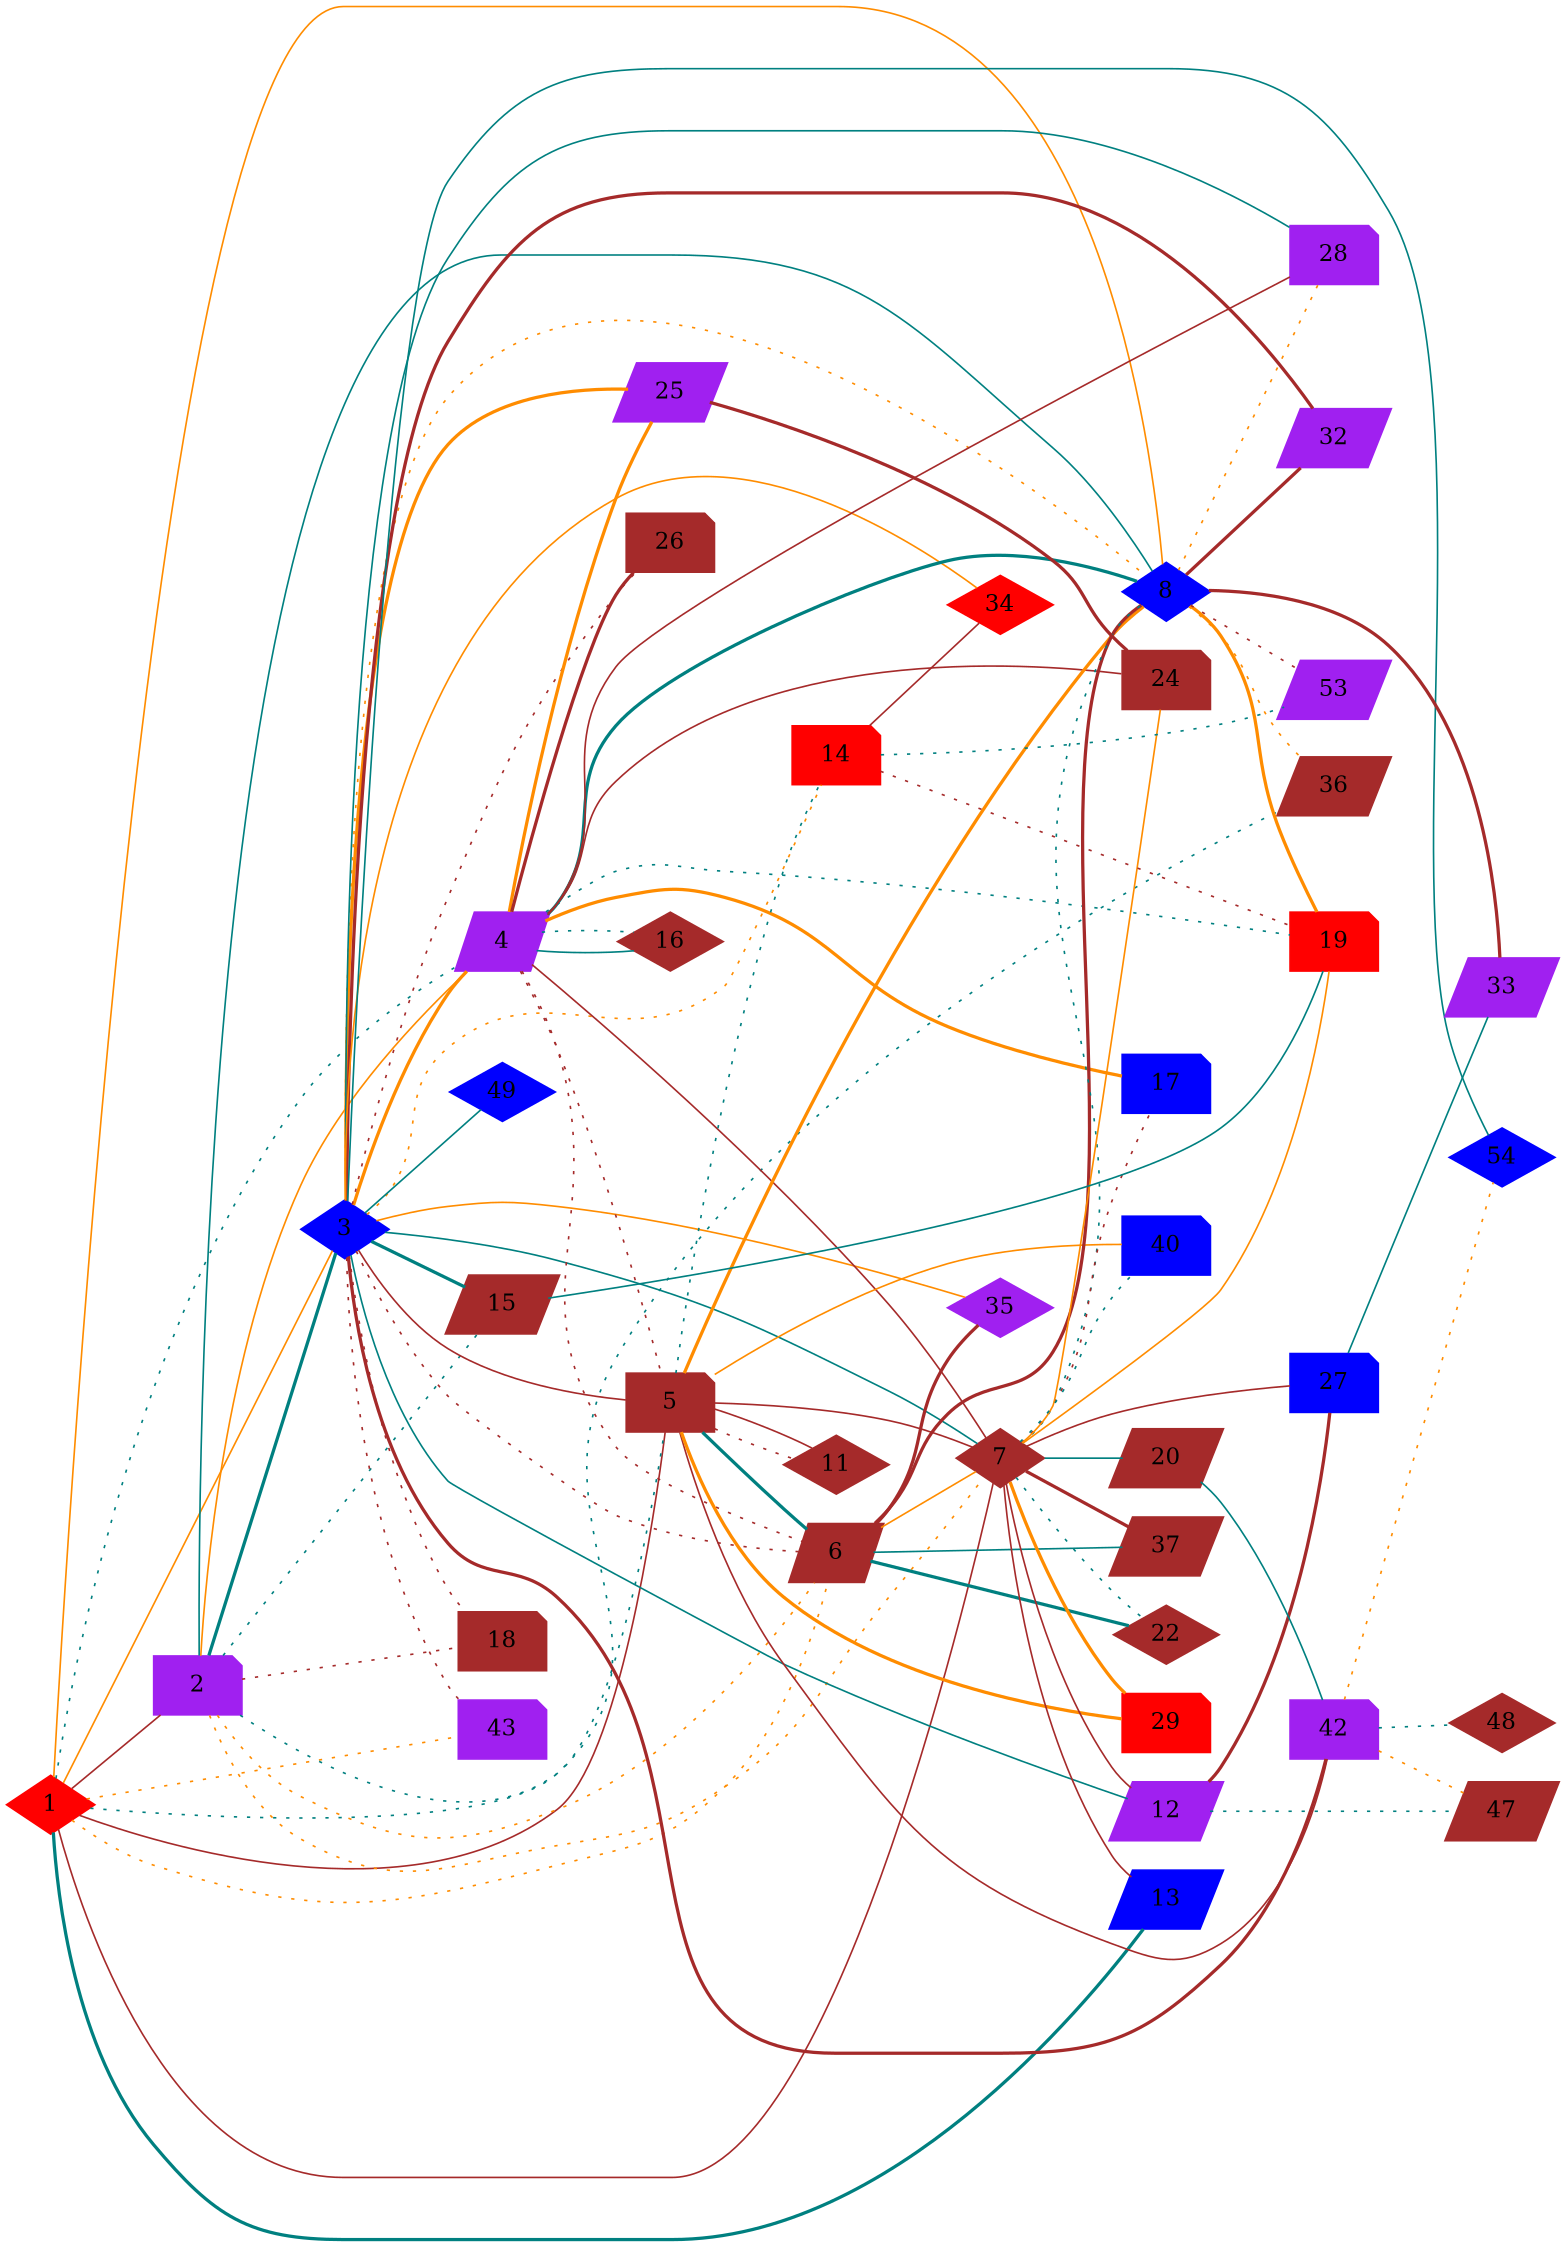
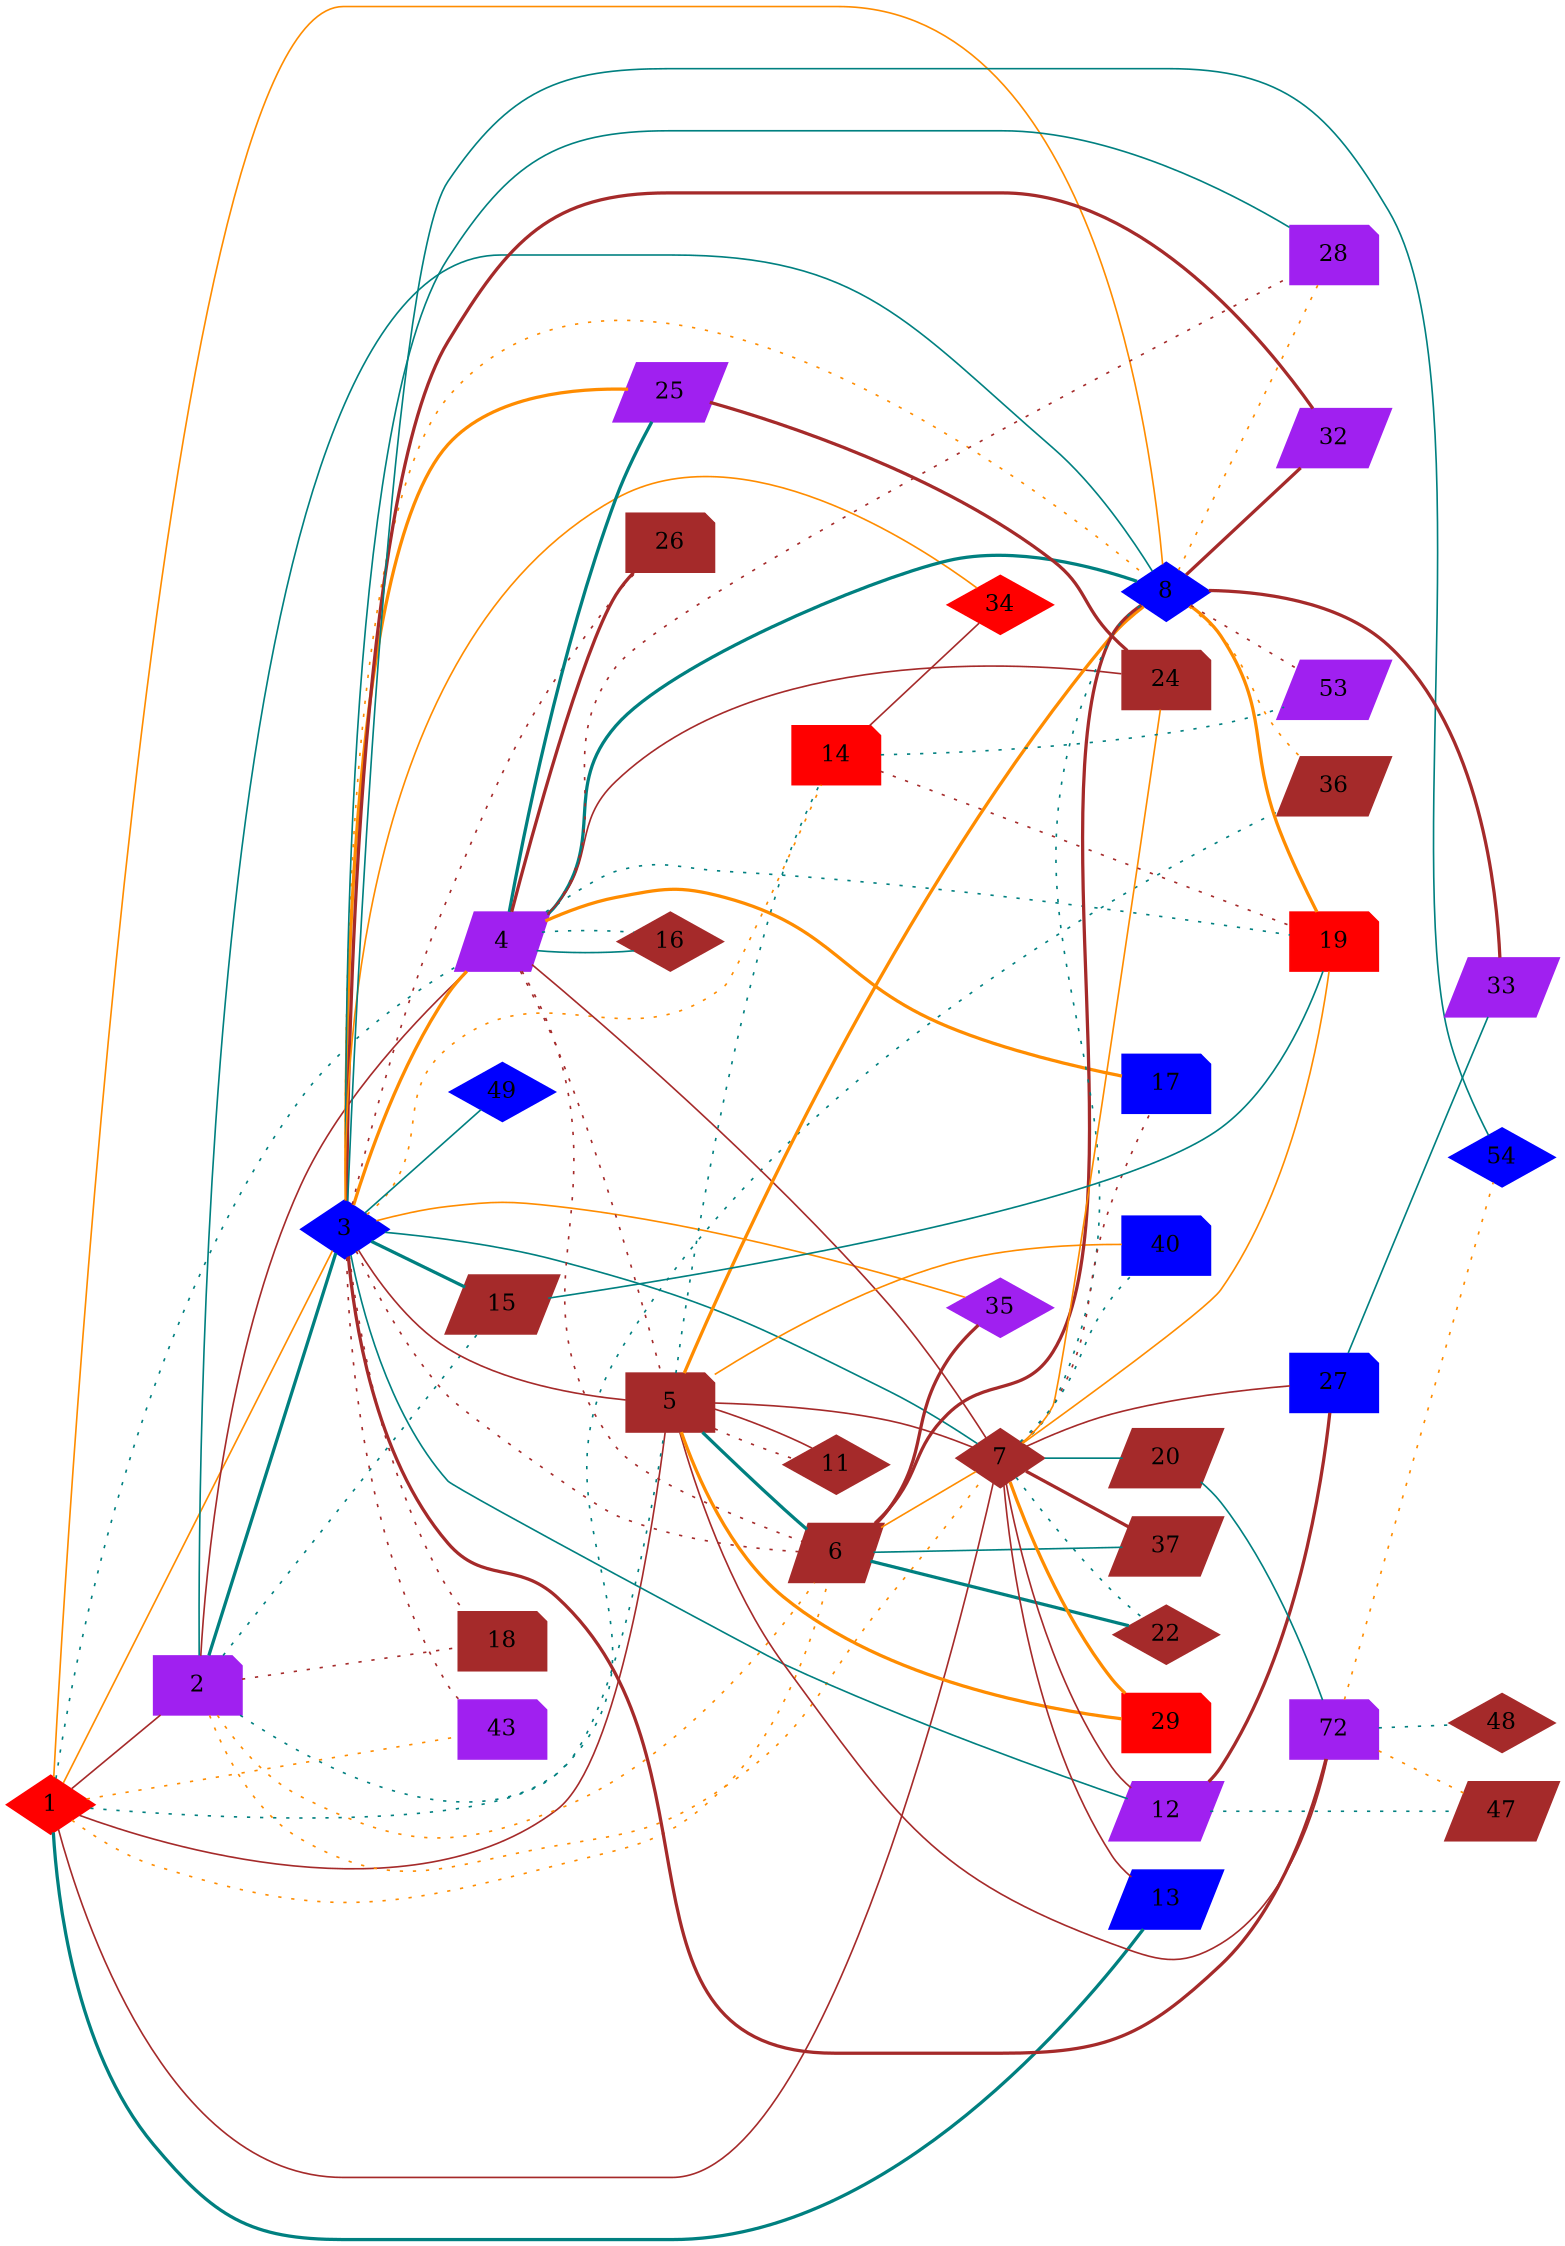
  graph {
    rankdir=LR
    node [color=brown shape=note style=filled]
    edge [color=brown style=solid]
    1 [color=red shape=diamond super="+25"]
    2 [color=purple super="+52"]
    3 [color=blue shape=diamond super="+10"]
    4 [color=purple shape=parallelogram super="+46"]
    5 [super="+51"]
    6 [shape=parallelogram super="+41"]
    7 [shape=diamond super="+9"]
    8 [color=blue shape=diamond super="+39"]
    13 [color=blue shape=parallelogram]
    36 [shape=parallelogram]
    43 [color=purple]
    15 [shape=parallelogram super="+55"]
    18
    12 [color=purple shape=parallelogram]
    14 [color=red super="+21"]
    n16 [color=purple label=25 shape=parallelogram super="+50"]
    26
    28 [color=purple super="+31"]
    32 [color=purple shape=parallelogram]
    34 [color=red shape=diamond]
    35 [color=purple shape=diamond]
-   42 [color=purple super="+44"]
+   42 [color=purple super="+44" label=72]
    49 [color=blue shape=diamond]
    54 [color=blue shape=diamond]
    16 [shape=diamond]
    17 [color=blue]
    19 [color=red super="+30"]
    24
    11 [shape=diamond]
    29 [color=red]
    40 [color=blue]
    22 [shape=diamond]
    37 [shape=parallelogram]
    20 [shape=parallelogram]
    27 [color=blue super="+38"]
    33 [color=purple shape=parallelogram]
    53 [color=purple shape=parallelogram]
    47 [shape=parallelogram]
    48 [shape=diamond]
    1 -- 2
    1 -- 3 [color=darkorange weight=3]
    1 -- 4 [color=teal style=dotted]
    1 -- 5
    1 -- 6 [color=darkorange style=dotted]
    1 -- 7 [weight=2]
    1 -- 8 [color=darkorange]
    1 -- 13 [color=teal style=bold]
    1 -- 36 [color=teal style=dotted]
    1 -- 43 [color=darkorange style=dotted]
    2 -- 3 [color=teal style=bold weight=2]
-   2 -- 4 [color=darkorange]
+   2 -- 4
    2 -- 5 [color=teal style=dotted weight=2]
    2 -- 6 [color=darkorange style=dotted]
    2 -- 7 [color=darkorange style=dotted weight=2]
    2 -- 8 [color=teal]
    2 -- 15 [color=teal style=dotted]
    2 -- 18 [style=dotted]
    3 -- 4 [color=darkorange style=bold weight=2]
    3 -- 5 [weight=2]
    3 -- 6 [style=dotted weight=2]
    3 -- 7 [color=teal weight=4]
    3 -- 8 [color=darkorange style=dotted weight=2]
    3 -- 43 [style=dotted]
    3 -- 15 [color=teal style=bold]
    3 -- 18 [style=dotted]
    3 -- 12 [color=teal]
    3 -- 14 [color=darkorange style=dotted]
    3 -- n16 [color=darkorange style=bold]
    3 -- 26 [style=dotted]
    3 -- 28 [color=teal]
    3 -- 32 [style=bold]
    3 -- 34 [color=darkorange]
    3 -- 35 [color=darkorange]
    3 -- 42 [style=bold]
    3 -- 49 [color=teal weight=2]
    3 -- 54 [color=teal]
    4 -- 5 [style=dotted weight=2]
    4 -- 6 [style=dotted]
    4 -- 7 [weight=2]
    4 -- 8 [color=teal style=bold]
-   4 -- n16 [color=darkorange style=bold]
+   4 -- n16 [color=teal style=bold]
    4 -- 26 [style=bold]
-   4 -- 28
+   4 -- 28 [style=dotted]
    4 -- 16 [color=teal]
    4 -- 16 [color=teal style=dotted]
    4 -- 17 [color=darkorange style=bold]
    4 -- 19 [color=teal style=dotted]
    4 -- 24
    5 -- 6 [color=teal style=bold]
    5 -- 7 [weight=2]
    5 -- 8 [color=darkorange style=bold]
    5 -- 14 [color=teal style=dotted]
    5 -- 42
    5 -- 11 [style=dotted]
    5 -- 11
    5 -- 29 [color=darkorange style=bold]
    5 -- 40 [color=darkorange]
    6 -- 7 [color=darkorange weight=2]
    6 -- 8 [style=bold weight=3]
    6 -- 35 [style=bold]
    6 -- 22 [color=teal style=bold]
    6 -- 37 [color=teal]
    7 -- 8 [color=teal style=dotted weight=2]
    7 -- 13
    7 -- 12
    7 -- 17 [style=dotted]
    7 -- 19 [color=darkorange]
    7 -- 24 [color=darkorange]
    7 -- 29 [color=darkorange style=bold]
    7 -- 40 [color=teal style=dotted]
    7 -- 22 [color=teal style=dotted]
    7 -- 37 [style=bold]
    7 -- 20 [color=teal weight=2]
    7 -- 27 [weight=2]
    8 -- 36 [color=darkorange style=dotted]
    8 -- 28 [color=darkorange style=dotted]
    8 -- 32 [style=bold]
    8 -- 19 [color=darkorange style=bold weight=2]
    8 -- 33 [style=bold]
    8 -- 53 [style=dotted]
    15 -- 19 [color=teal]
    12 -- 27 [style=bold]
    12 -- 47 [color=teal style=dotted]
    14 -- 34
    14 -- 19 [style=dotted]
    14 -- 53 [color=teal style=dotted]
    n16 -- 24 [style=bold]
    42 -- 54 [color=darkorange style=dotted]
    42 -- 47 [color=darkorange style=dotted]
    42 -- 48 [color=teal style=dotted]
    20 -- 42 [color=teal]
    27 -- 33 [color=teal]
  }
